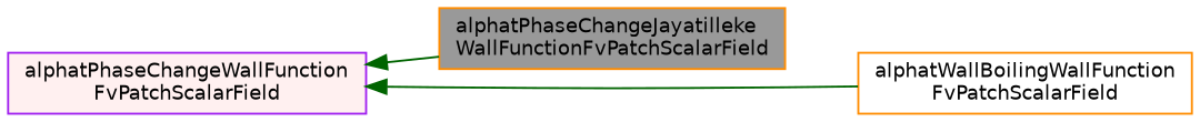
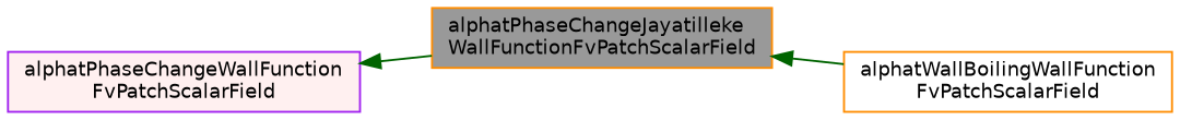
  digraph {
    rankdir=LR
    node [color=darkorange fontname=Helvetica fontsize=10 shape=box style=filled]
    edge [color=darkgreen dir=back fontname=Helvetica fontsize=10 labelfontname=Helvetica labelfontsize=10 style=solid]
    n1 [fillcolor=grey60 fontcolor=black height=0.2 label="alphatPhaseChangeJayatilleke\lWallFunctionFvPatchScalarField" width=0.4]
    n2 [fillcolor=white height=0.2 label="alphatWallBoilingWallFunction\lFvPatchScalarField" width=0.4]
    n3 [color=purple fillcolor="#FFF0F0" height=0.2 label="alphatPhaseChangeWallFunction\lFvPatchScalarField" width=0.4]
-   n3 -> n2
+   n1 -> n2
    n3 -> n1
  }
